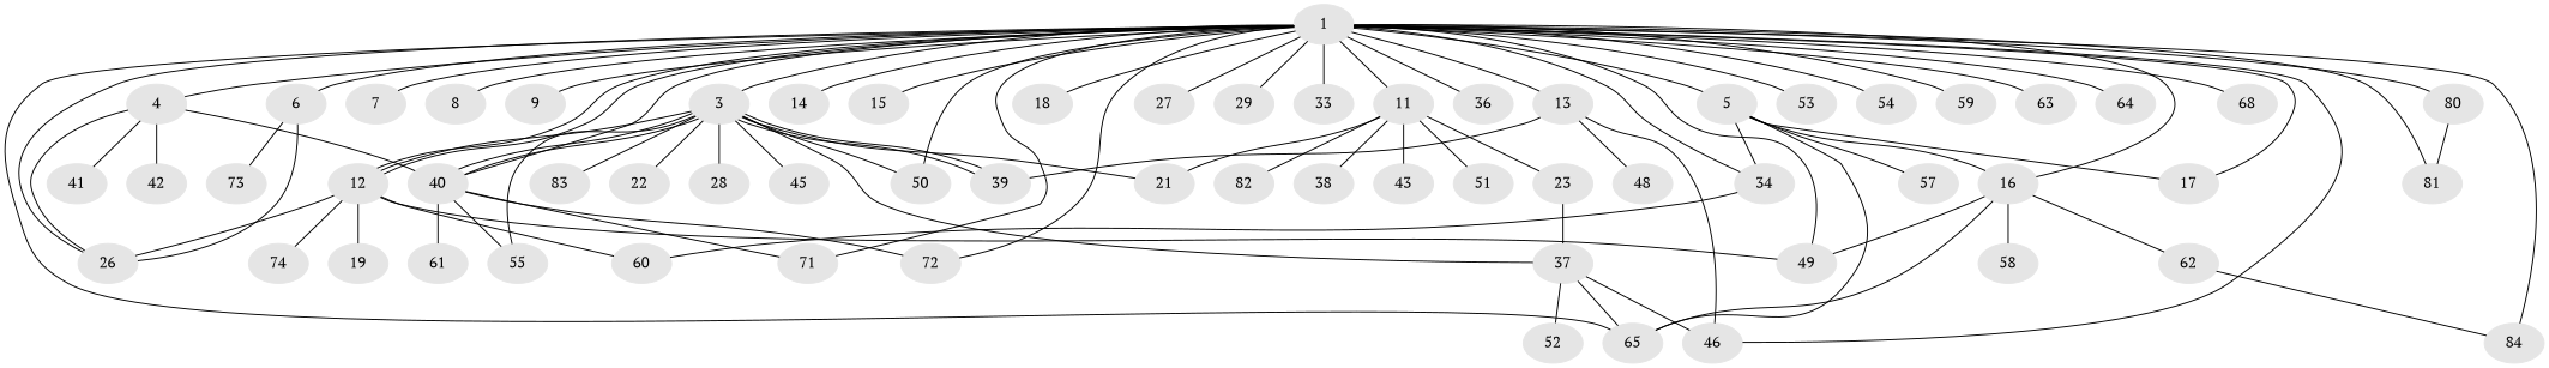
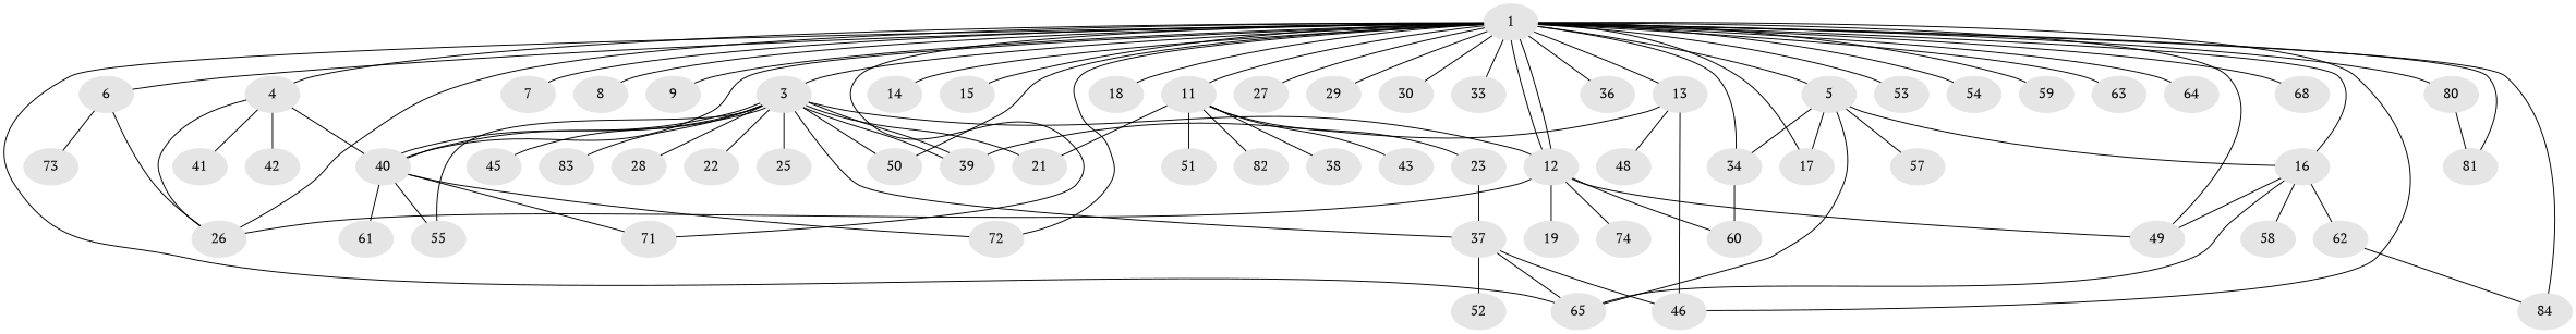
  graph {
    fontname="PT Serif"
    node [color=gray90 fontname="PT Serif" style=filled]
    edge [fontname="PT Serif"]
    1 [super="+2"]
    3 [super="+10"]
    4 [super="+32"]
    5 [super="+24"]
    6 [super="+69"]
    7
    8
    9
    11 [super="+20"]
    12 [super="+35"]
    13 [super="+47"]
    14
    15
    16 [super="+78"]
    17 [super="+86"]
    18
    26 [super="+31"]
    27
    29
+   30
    33 [super="+56"]
    34 [super="+70"]
    36
    40 [super="+44"]
    46 [super="+76"]
    49
    50
    53
    54
    59
    63 [super="+75"]
    64
    n33 [label=65 super="+85"]
    68
    71
    72
    80
    81
    84
    21
    22
+   25
    28
    37 [super="+65"]
    39
    45
    55
    83
    41
    42
    57
    73
    38
    23
    43
    51
    82
    19
    60 [super="+79"]
    74
    48
    58 [super="+66"]
    62
    61
    52
    1 -- 3
    1 -- 4
    1 -- 5
    1 -- 6
    1 -- 7
    1 -- 8
    1 -- 9
    1 -- 11
    1 -- 12
    1 -- 12
    1 -- 13
    1 -- 14
    1 -- 15
    1 -- 16
    1 -- 17
    1 -- 18
    1 -- 26
    1 -- 27
    1 -- 29
+   1 -- 30
    1 -- 33
    1 -- 34
    1 -- 36
    1 -- 40
    1 -- 46
    1 -- 49
    1 -- 50
    1 -- 53
    1 -- 54
    1 -- 59
    1 -- 63
    1 -- 64
    1 -- n33
    1 -- 68
    1 -- 71
    1 -- 72
    1 -- 80
    1 -- 81
    1 -- 84 [weight=2]
    3 -- 12
    3 -- 40
    3 -- 40
    3 -- 50
    3 -- 21
    3 -- 22
+   3 -- 25
    3 -- 28
    3 -- 37
    3 -- 39
    3 -- 39
    3 -- 45
    3 -- 55
    3 -- 83
    4 -- 26
    4 -- 40
    4 -- 41
    4 -- 42
    5 -- 16
    5 -- 17
    5 -- 34
    5 -- n33
    5 -- 57
    6 -- 26
    6 -- 73
    11 -- 21
    11 -- 38
    11 -- 23
    11 -- 43
    11 -- 51
    11 -- 82
    12 -- 26
    12 -- 49
    12 -- 19
    12 -- 60
    12 -- 74
    13 -- 46
    13 -- 39
    13 -- 48
    16 -- 49
    16 -- n33
    16 -- 58
    16 -- 62
    34 -- 60
    40 -- 71
    40 -- 72
    40 -- 55
    40 -- 61
    80 -- 81
    37 -- 46
    37 -- n33
    37 -- 52
    23 -- 37
    62 -- 84
  }
